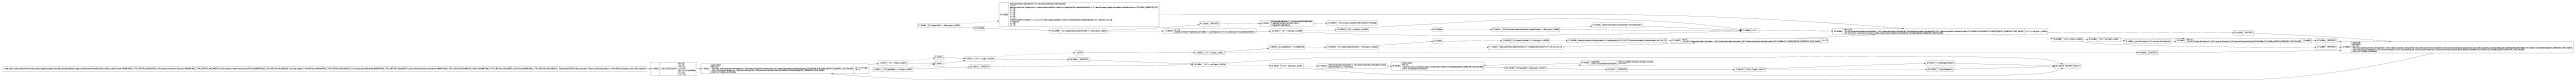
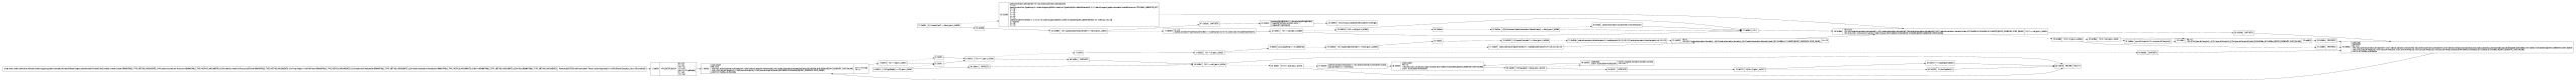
  digraph {
    fontname=Roboto
    rankdir=LR
    node [fontname=Roboto shape=record]
    edge [fontname=Roboto]
-   n1 [label="{0\:\ 0x0000|LOOP_ENTER_BLOCK\l|r8 = r19\lr9 = r20\lr10 = r21\lr11 = r23\lint r12 = r21.getDepth()\lr0 = null\lr13 = null\l}"]
+   n1 [label="{0\:\ 0x0000|MTH_ENTER_BLOCK\l|r8 = r19\lr9 = r20\lr10 = r21\lr11 = r23\lint r12 = r21.getDepth()\lr0 = null\lr13 = null\l}"]
    n2 [label="{1\:\ 0x000e|LOOP_START\lPHI: r0 r13 \l  PHI: (r0v1 android.animation.AnimatorSet) = (r0v0 android.animation.AnimatorSet), (r0v2 android.animation.AnimatorSet) binds: [B:0:0x0000, B:45:0x000e] A[DONT_GENERATE, DONT_INLINE]\l  PHI: (r13v1 java.util.ArrayList) = (r13v0 java.util.ArrayList), (r13v2 java.util.ArrayList) binds: [B:0:0x0000, B:45:0x000e] A[DONT_GENERATE, DONT_INLINE]\lLOOP:0: B:1:0x000e\-\>B:45:0x000e\l|int r1 = r21.next()\lr14 = 0\l}"]
    n3 [label="{2\:\ 0x0014|if (r1 != 3) goto L_0x001c\l}"]
    n4 [label="{3\:\ 0x0016}"]
    n5 [label="{5\:\ 0x001c}"]
    n6 [label="{6\:\ 0x001d|if (r1 == 1) goto L_0x00e1\l}"]
    n7 [label="{4\:\ 0x001a|if (r21.getDepth() \<= r12) goto L_0x00e1\l}"]
    n8 [label="{46\:\ 0x00e1|SYNTHETIC\l}"]
    n9 [label="{35\:\ 0x00e1|if (r11 == null) goto L_0x010a\l}"]
    n10 [label="{7\:\ 0x001f}"]
    n11 [label="{48\:\ 0x00e1|SYNTHETIC\l}"]
    n12 [label="{8\:\ 0x0020|if (r1 == 2) goto L_0x0023\l}"]
    n13 [label="{9\:\ 0x0023|java.lang.String r1 = r21.getName()\l}"]
    n14 [label="{49\:\ 0x000e|SYNTHETIC\l}"]
    n15 [label="{10\:\ 0x002d|if (r1.equals(\"objectAnimator\") == false) goto L_0x0043\l}"]
    n16 [label="{45\:\ 0x000e|LOOP_END\lSYNTHETIC\lPHI: r0 r13 \l  PHI: (r0v2 android.animation.AnimatorSet) = (r0v1 android.animation.AnimatorSet), (r0v3 android.animation.AnimatorSet), (r0v3 android.animation.AnimatorSet), (r0v3 android.animation.AnimatorSet) binds: [B:49:0x000e, B:50:0x000e, B:51:0x000e, B:52:0x000e] A[DONT_GENERATE, DONT_INLINE]\l  PHI: (r13v2 java.util.ArrayList) = (r13v1 java.util.ArrayList), (r13v1 java.util.ArrayList), (r13v1 java.util.ArrayList), (r13v3 java.util.ArrayList) binds: [B:49:0x000e, B:50:0x000e, B:51:0x000e, B:52:0x000e] A[DONT_GENERATE, DONT_INLINE]\lLOOP:0: B:1:0x000e\-\>B:45:0x000e\l}"]
    n17 [label="{11\:\ 0x002f|android.animation.ObjectAnimator r0 = loadObjectAnimator(r18, r19, r20, r22, r25, r21)\l}"]
    n18 [label="{13\:\ 0x0043}"]
    n19 [label="{12\:\ 0x003f|PHI: r0 \l  PHI: (r0v11 android.animation.Animator) = (r0v10 android.animation.Animator), (r0v13 android.animation.Animator) binds: [B:15:0x004b, B:11:0x002f] A[DONT_GENERATE, DONT_INLINE]\l|r3 = r18\l}"]
    n20 [label="{14\:\ 0x0049|if (r1.equals(\"animator\") == false) goto L_0x005d\l}"]
    n21 [label="{28\:\ 0x00b6|PHI: r0 r14 \l  PHI: (r0v3 android.animation.AnimatorSet) = (r0v1 android.animation.AnimatorSet), (r0v8 android.animation.AnimatorSet), (r0v11 android.animation.Animator) binds: [B:27:0x00b5, B:18:0x0065, B:12:0x003f] A[DONT_GENERATE, DONT_INLINE]\l  PHI: (r14v3 int) = (r14v4 int), (r14v0 int), (r14v0 int) binds: [B:27:0x00b5, B:18:0x0065, B:12:0x003f] A[DONT_GENERATE, DONT_INLINE]\l|if (r11 == null) goto L_0x000e\l}"]
    n22 [label="{29\:\ 0x00b8|if (r14 != 0) goto L_0x000e\l}"]
    n23 [label="{50\:\ 0x000e|SYNTHETIC\l}"]
    n24 [label="{15\:\ 0x004b|android.animation.ValueAnimator r0 = loadAnimator(r18, r19, r20, r22, (android.animation.ValueAnimator) null, r25, r21)\l}"]
    n25 [label="{17\:\ 0x0063|if (r1.equals(\"set\") == false) goto L_0x0095\l}"]
    n26 [label="{18\:\ 0x0065|android.animation.AnimatorSet r15 = new android.animation.AnimatorSet()\lr7 = r22\landroid.content.res.TypedArray r6 = android.support.p000v4.content.res.TypedArrayUtils.obtainAttributes(r8, r9, r7, android.support.graphics.drawable.AndroidResources.STYLEABLE_ANIMATOR_SET)\lr0 = r18\lr1 = r19\lr2 = r20\lr2 = r21\lr4 = r22\lr17 = r6\lcreateAnimatorFromXml(r0, r1, r2, r3, r4, r15, android.support.p000v4.content.res.TypedArrayUtils.getNamedInt(r6, r10, \"ordering\", 0, 0), r25)\lr17.recycle()\lr3 = r18\lr0 = r15\l}"]
    n27 [label="{19\:\ 0x0095}"]
    n28 [label="{20\:\ 0x009b|if (r1.equals(\"propertyValuesHolder\") == false) goto L_0x00c6\l}"]
    n29 [label="{21\:\ 0x009d|r3 = r18\landroid.animation.PropertyValuesHolder[] r1 = loadValues(r3, r8, r9, r10, android.util.Xml.asAttributeSet(r21))\l}"]
    n30 [label="{47\:\ 0x00c6|SYNTHETIC\l}"]
    n31 [label="{22\:\ 0x00a7|if (r1 == null) goto L_0x00b5\l}"]
    n32 [label="{33\:\ 0x00c6|java.lang.StringBuilder r1 = new java.lang.StringBuilder()\lr1.append(\"Unknown animator name: \")\lr1.append(r21.getName())\l}"]
    n33 [label="{23\:\ 0x00a9|if (r0 == null) goto L_0x00b5\l}"]
    n34 [label="{27\:\ 0x00b5|r14 = 1\l}"]
    n35 [label="{24\:\ 0x00ab}"]
    n36 [label="{25\:\ 0x00ad|if ((r0 instanceof android.animation.ValueAnimator) == false) goto L_0x00b5\l}"]
    n37 [label="{26\:\ 0x00af|((android.animation.ValueAnimator) r0).setValues(r1)\l}"]
    n38 [label="{30\:\ 0x00ba|if (r13 != null) goto L_0x00c1\l}"]
    n39 [label="{51\:\ 0x000e|SYNTHETIC\l}"]
    n40 [label="{31\:\ 0x00bc|java.util.ArrayList r13 = new java.util.ArrayList()\l}"]
    n41 [label="{32\:\ 0x00c1|PHI: r13 \l  PHI: (r13v3 java.util.ArrayList) = (r13v1 java.util.ArrayList), (r13v4 java.util.ArrayList) binds: [B:30:0x00ba, B:31:0x00bc] A[DONT_GENERATE, DONT_INLINE]\l|r13.add(r0)\l}"]
    n42 [label="{52\:\ 0x000e|SYNTHETIC\l}"]
    n43 [label="{34\:\ 0x00e0|throw new java.lang.RuntimeException(r1.toString())\l}"]
    n44 [label="{36\:\ 0x00e3|if (r13 == null) goto L_0x010a\l}"]
    n45 [label="{44\:\ 0x010a|RETURN\l|return r0\l}"]
    n46 [label="{37\:\ 0x00e5|android.animation.Animator[] r1 = new android.animation.Animator[r13.size()]\ljava.util.Iterator r2 = r13.iterator()\l}"]
    n47 [label="{38\:\ 0x00ef|LOOP_START\lPHI: r14 \l  PHI: (r14v1 int) = (r14v0 int), (r14v2 int) binds: [B:37:0x00e5, B:40:0x00f5] A[DONT_GENERATE, DONT_INLINE]\lLOOP:1: B:38:0x00ef\-\>B:40:0x00f5\l}"]
    n48 [label="{39\:\ 0x00f3|if (r2.hasNext() == false) goto L_0x0101\l}"]
    n49 [label="{40\:\ 0x00f5|LOOP_END\lLOOP:1: B:38:0x00ef\-\>B:40:0x00f5\l|r1[r14] = (android.animation.Animator) r2.next()\lr14 = r14 + 1\l}"]
    n50 [label="{53\:\ 0x0101|SYNTHETIC\l}"]
    n51 [label="{41\:\ 0x0101|if (r24 != 0) goto L_0x0107\l}"]
    n52 [label="{42\:\ 0x0103|r11.playTogether(r1)\l}"]
    n53 [label="{43\:\ 0x0107|r11.playSequentially(r1)\l}"]
    n54 [label="{private static android.animation.Animator android.support.graphics.drawable.AnimatorInflaterCompat.createAnimatorFromXml((r18v0 android.content.Context A[IMMUTABLE_TYPE, METHOD_ARGUMENT]), (r19v0 android.content.res.Resources A[IMMUTABLE_TYPE, METHOD_ARGUMENT]), (r20v0 android.content.res.Resources$Theme A[IMMUTABLE_TYPE, METHOD_ARGUMENT]), (r21v0 org.xmlpull.v1.XmlPullParser A[IMMUTABLE_TYPE, METHOD_ARGUMENT]), (r22v0 android.util.AttributeSet A[IMMUTABLE_TYPE, METHOD_ARGUMENT]), (r23v0 android.animation.AnimatorSet A[IMMUTABLE_TYPE, METHOD_ARGUMENT]), (r24v0 int A[IMMUTABLE_TYPE, METHOD_ARGUMENT]), (r25v0 float A[IMMUTABLE_TYPE, METHOD_ARGUMENT]))  | Annotation[SYSTEM, dalvik.annotation.Throws, \{value=[org.xmlpull.v1.XmlPullParserException, java.io.IOException]\}]\l}"]
    n1 -> n2
    n2 -> n3
    n3 -> n4 [style=dashed]
    n3 -> n5
    n4 -> n6
    n5 -> n6
    n6 -> n10 [style=dashed]
    n6 -> n11
    n7 -> n5 [style=dashed]
    n7 -> n8
    n8 -> n9
    n9 -> n44 [style=dashed]
    n9 -> n45
    n10 -> n12
    n11 -> n9
    n12 -> n13
    n12 -> n14 [style=dashed]
    n13 -> n15
    n14 -> n16
    n15 -> n17 [style=dashed]
    n15 -> n18
    n16 -> n2
    n17 -> n19
    n18 -> n20
    n19 -> n21
    n20 -> n24 [style=dashed]
    n21 -> n22 [style=dashed]
    n21 -> n23
    n22 -> n38 [style=dashed]
    n22 -> n39
    n23 -> n16
    n24 -> n19
    n25 -> n26 [style=dashed]
    n25 -> n27
    n26 -> n21
    n27 -> n28
    n28 -> n29 [style=dashed]
    n28 -> n30
    n29 -> n31
    n30 -> n32
    n31 -> n33 [style=dashed]
    n31 -> n34
    n32 -> n43
    n33 -> n34
    n33 -> n35 [style=dashed]
    n34 -> n21
    n35 -> n36
    n36 -> n34
    n36 -> n37 [style=dashed]
    n37 -> n34
    n38 -> n40 [style=dashed]
    n38 -> n41
    n39 -> n16
    n40 -> n41
    n41 -> n42
    n42 -> n16
    n44 -> n45
    n44 -> n46 [style=dashed]
    n46 -> n47
    n47 -> n48
    n48 -> n49 [style=dashed]
    n48 -> n50
    n49 -> n47
    n50 -> n51
    n51 -> n52 [style=dashed]
    n51 -> n53
    n52 -> n45
    n53 -> n45
    n54 -> n1
  }
